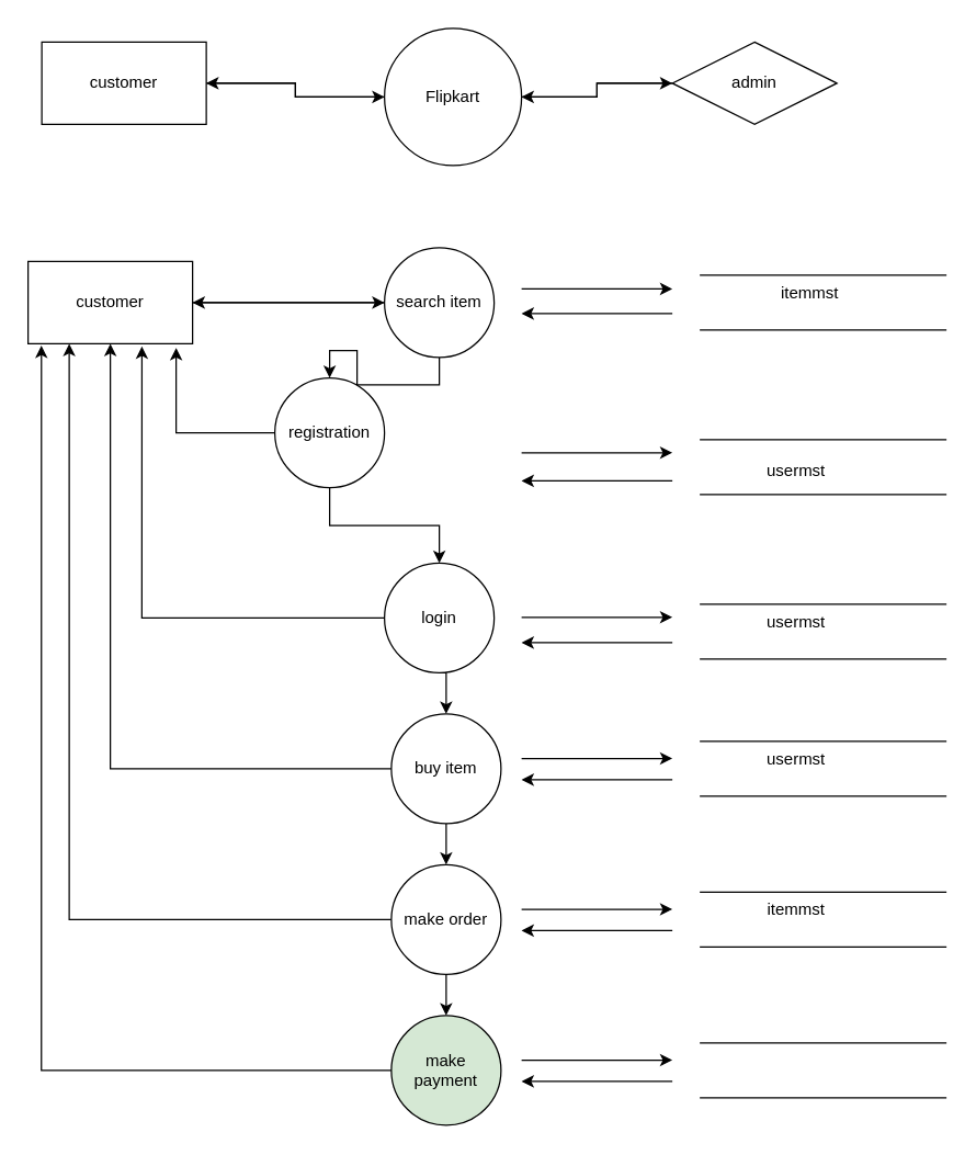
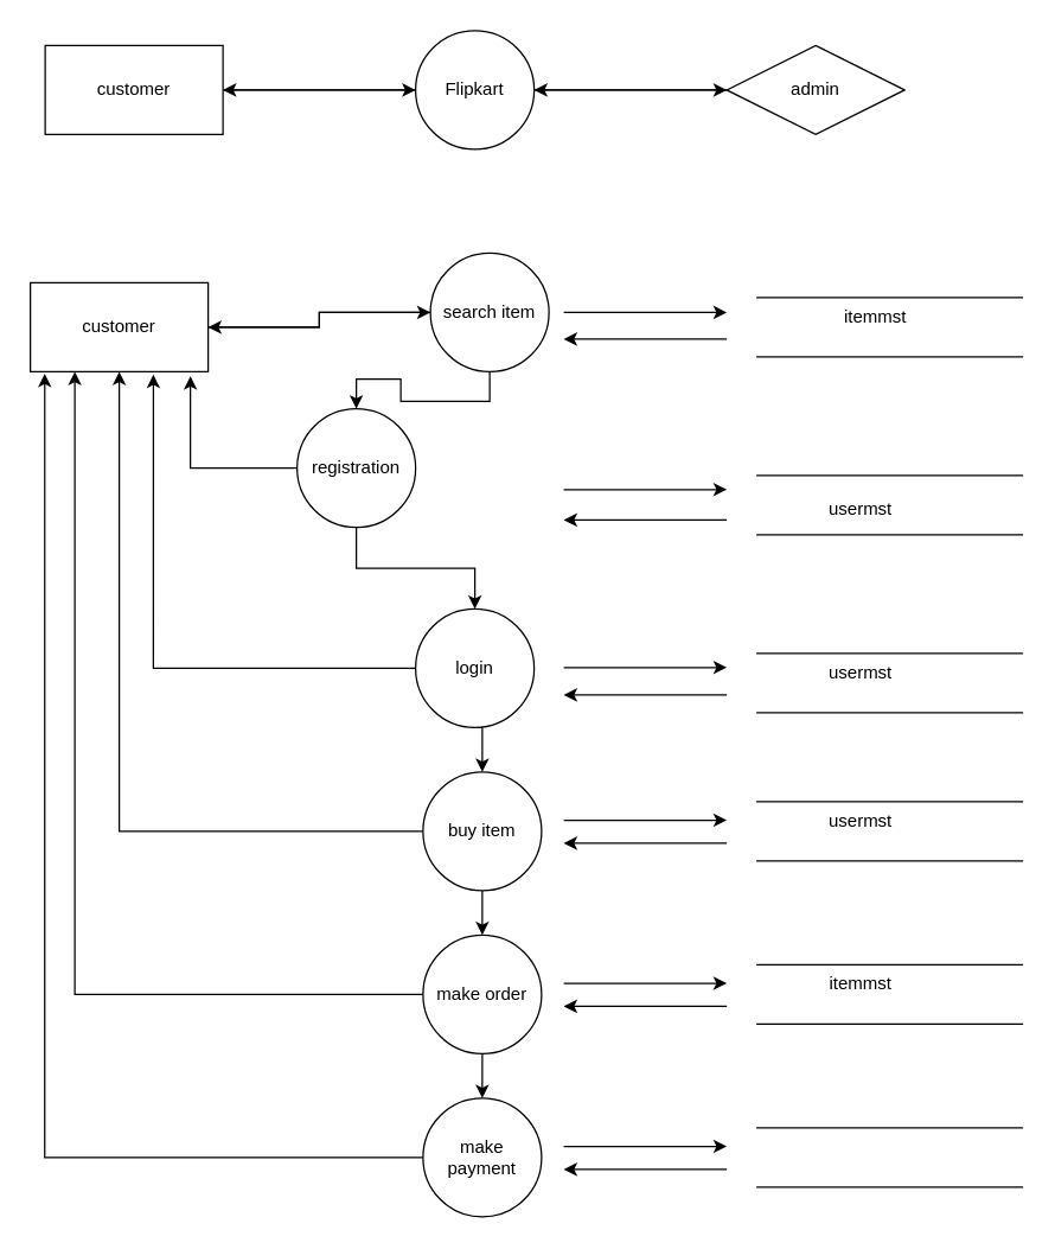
  <mxCell id="0" />
  <mxCell id="1" parent="0" />
  <mxCell id="2" value="" style="endArrow=classic;html=1;rounded=0;" parent="1" edge="1"><mxGeometry width="50" height="50" relative="1" as="geometry"><mxPoint x="380" y="210" as="sourcePoint" /><mxPoint x="490" y="210" as="targetPoint" /></mxGeometry></mxCell>
  <mxCell id="3" style="edgeStyle=orthogonalEdgeStyle;rounded=0;orthogonalLoop=1;jettySize=auto;html=1;exitX=0;exitY=0.5;exitDx=0;exitDy=0;entryX=1;entryY=0.5;entryDx=0;entryDy=0;" parent="1" source="5" target="7" edge="1"><mxGeometry relative="1" as="geometry"><mxPoint x="190" y="190" as="targetPoint" /></mxGeometry></mxCell>
  <mxCell id="4" style="edgeStyle=orthogonalEdgeStyle;rounded=0;orthogonalLoop=1;jettySize=auto;html=1;exitX=1;exitY=0.5;exitDx=0;exitDy=0;entryX=0;entryY=0.5;entryDx=0;entryDy=0;" parent="1" source="5" target="9" edge="1"><mxGeometry relative="1" as="geometry" /></mxCell>
- <mxCell id="5" value="Flipkart" style="ellipse;whiteSpace=wrap;html=1;aspect=fixed;" parent="1" vertex="1"><mxGeometry x="280" y="20" width="100" height="100" as="geometry" /></mxCell>
+ <mxCell id="5" value="Flipkart" style="ellipse;whiteSpace=wrap;html=1;aspect=fixed;" parent="1" vertex="1"><mxGeometry x="280" y="20" width="80" height="80" as="geometry" /></mxCell>
  <mxCell id="6" style="edgeStyle=orthogonalEdgeStyle;rounded=0;orthogonalLoop=1;jettySize=auto;html=1;exitX=1;exitY=0.5;exitDx=0;exitDy=0;entryX=0;entryY=0.5;entryDx=0;entryDy=0;" parent="1" source="7" target="5" edge="1"><mxGeometry relative="1" as="geometry" /></mxCell>
  <mxCell id="7" value="customer" style="rounded=0;whiteSpace=wrap;html=1;" parent="1" vertex="1"><mxGeometry x="30" y="30" width="120" height="60" as="geometry" /></mxCell>
  <mxCell id="8" style="edgeStyle=orthogonalEdgeStyle;rounded=0;orthogonalLoop=1;jettySize=auto;html=1;entryX=1;entryY=0.5;entryDx=0;entryDy=0;" parent="1" source="9" target="5" edge="1"><mxGeometry relative="1" as="geometry" /></mxCell>
  <mxCell id="9" value="admin" style="rhombus;whiteSpace=wrap;html=1;" parent="1" vertex="1"><mxGeometry x="490" y="30" width="120" height="60" as="geometry" /></mxCell>
  <mxCell id="10" style="edgeStyle=orthogonalEdgeStyle;rounded=0;orthogonalLoop=1;jettySize=auto;html=1;entryX=1;entryY=0.5;entryDx=0;entryDy=0;" parent="1" source="12" target="14" edge="1"><mxGeometry relative="1" as="geometry" /></mxCell>
  <mxCell id="11" style="edgeStyle=orthogonalEdgeStyle;rounded=0;orthogonalLoop=1;jettySize=auto;html=1;exitX=0.5;exitY=1;exitDx=0;exitDy=0;entryX=0.5;entryY=0;entryDx=0;entryDy=0;" parent="1" source="12" target="16" edge="1"><mxGeometry relative="1" as="geometry" /></mxCell>
- <mxCell id="12" value="search item" style="ellipse;whiteSpace=wrap;html=1;aspect=fixed;" parent="1" vertex="1"><mxGeometry x="280" y="180" width="80" height="80" as="geometry" /></mxCell>
+ <mxCell id="12" value="search item" style="ellipse;whiteSpace=wrap;html=1;aspect=fixed;" parent="1" vertex="1"><mxGeometry x="290" y="170" width="80" height="80" as="geometry" /></mxCell>
  <mxCell id="13" style="edgeStyle=orthogonalEdgeStyle;rounded=0;orthogonalLoop=1;jettySize=auto;html=1;exitX=1;exitY=0.5;exitDx=0;exitDy=0;entryX=0;entryY=0.5;entryDx=0;entryDy=0;" parent="1" source="14" target="12" edge="1"><mxGeometry relative="1" as="geometry" /></mxCell>
  <mxCell id="14" value="customer" style="rounded=0;whiteSpace=wrap;html=1;" parent="1" vertex="1"><mxGeometry x="20" y="190" width="120" height="60" as="geometry" /></mxCell>
  <mxCell id="15" style="edgeStyle=orthogonalEdgeStyle;rounded=0;orthogonalLoop=1;jettySize=auto;html=1;exitX=0.5;exitY=1;exitDx=0;exitDy=0;entryX=0.5;entryY=0;entryDx=0;entryDy=0;" parent="1" source="16" target="18" edge="1"><mxGeometry relative="1" as="geometry" /></mxCell>
  <mxCell id="16" value="registration" style="ellipse;whiteSpace=wrap;html=1;aspect=fixed;" parent="1" vertex="1"><mxGeometry x="200" y="275" width="80" height="80" as="geometry" /></mxCell>
  <mxCell id="17" style="edgeStyle=orthogonalEdgeStyle;rounded=0;orthogonalLoop=1;jettySize=auto;html=1;exitX=0.5;exitY=1;exitDx=0;exitDy=0;entryX=0.5;entryY=0;entryDx=0;entryDy=0;" parent="1" source="18" target="24" edge="1"><mxGeometry relative="1" as="geometry" /></mxCell>
  <mxCell id="18" value="login" style="ellipse;whiteSpace=wrap;html=1;aspect=fixed;" parent="1" vertex="1"><mxGeometry x="280" y="410" width="80" height="80" as="geometry" /></mxCell>
  <mxCell id="19" style="edgeStyle=orthogonalEdgeStyle;rounded=0;orthogonalLoop=1;jettySize=auto;html=1;exitX=0.5;exitY=1;exitDx=0;exitDy=0;entryX=0.5;entryY=0;entryDx=0;entryDy=0;" parent="1" source="21" target="25" edge="1"><mxGeometry relative="1" as="geometry" /></mxCell>
  <mxCell id="20" style="edgeStyle=orthogonalEdgeStyle;rounded=0;orthogonalLoop=1;jettySize=auto;html=1;exitX=0;exitY=0.5;exitDx=0;exitDy=0;entryX=0.25;entryY=1;entryDx=0;entryDy=0;" parent="1" source="21" target="14" edge="1"><mxGeometry relative="1" as="geometry"><mxPoint x="60" y="650" as="targetPoint" /></mxGeometry></mxCell>
  <mxCell id="21" value="make order" style="ellipse;whiteSpace=wrap;html=1;aspect=fixed;" parent="1" vertex="1"><mxGeometry x="285" y="630" width="80" height="80" as="geometry" /></mxCell>
  <mxCell id="22" style="edgeStyle=orthogonalEdgeStyle;rounded=0;orthogonalLoop=1;jettySize=auto;html=1;exitX=0.5;exitY=1;exitDx=0;exitDy=0;entryX=0.5;entryY=0;entryDx=0;entryDy=0;" parent="1" source="24" target="21" edge="1"><mxGeometry relative="1" as="geometry" /></mxCell>
  <mxCell id="23" style="edgeStyle=orthogonalEdgeStyle;rounded=0;orthogonalLoop=1;jettySize=auto;html=1;exitX=0;exitY=0.5;exitDx=0;exitDy=0;entryX=0.5;entryY=1;entryDx=0;entryDy=0;" parent="1" source="24" target="14" edge="1"><mxGeometry relative="1" as="geometry"><mxPoint x="90" y="540" as="targetPoint" /></mxGeometry></mxCell>
  <mxCell id="24" value="buy item" style="ellipse;whiteSpace=wrap;html=1;aspect=fixed;" parent="1" vertex="1"><mxGeometry x="285" y="520" width="80" height="80" as="geometry" /></mxCell>
- <mxCell id="25" value="make payment" style="ellipse;whiteSpace=wrap;html=1;aspect=fixed;fillColor=#d5e8d4;" parent="1" vertex="1"><mxGeometry x="285" y="740" width="80" height="80" as="geometry" /></mxCell>
+ <mxCell id="25" value="make payment" style="ellipse;whiteSpace=wrap;html=1;aspect=fixed;" parent="1" vertex="1"><mxGeometry x="285" y="740" width="80" height="80" as="geometry" /></mxCell>
  <mxCell id="26" style="edgeStyle=orthogonalEdgeStyle;rounded=0;orthogonalLoop=1;jettySize=auto;html=1;exitX=0;exitY=0.5;exitDx=0;exitDy=0;entryX=0.9;entryY=1.05;entryDx=0;entryDy=0;entryPerimeter=0;" parent="1" source="16" target="14" edge="1"><mxGeometry relative="1" as="geometry" /></mxCell>
  <mxCell id="27" style="edgeStyle=orthogonalEdgeStyle;rounded=0;orthogonalLoop=1;jettySize=auto;html=1;exitX=0;exitY=0.5;exitDx=0;exitDy=0;entryX=0.692;entryY=1.033;entryDx=0;entryDy=0;entryPerimeter=0;" parent="1" source="18" target="14" edge="1"><mxGeometry relative="1" as="geometry" /></mxCell>
  <mxCell id="28" style="edgeStyle=orthogonalEdgeStyle;rounded=0;orthogonalLoop=1;jettySize=auto;html=1;exitX=0;exitY=0.5;exitDx=0;exitDy=0;entryX=0.081;entryY=1.023;entryDx=0;entryDy=0;entryPerimeter=0;" parent="1" source="25" target="14" edge="1"><mxGeometry relative="1" as="geometry" /></mxCell>
  <mxCell id="29" value="" style="endArrow=none;html=1;rounded=0;" parent="1" edge="1"><mxGeometry width="50" height="50" relative="1" as="geometry"><mxPoint x="510" y="240" as="sourcePoint" /><mxPoint x="690" y="240" as="targetPoint" /></mxGeometry></mxCell>
  <mxCell id="30" value="" style="endArrow=none;html=1;rounded=0;" parent="1" edge="1"><mxGeometry width="50" height="50" relative="1" as="geometry"><mxPoint x="510" y="200" as="sourcePoint" /><mxPoint x="690" y="200" as="targetPoint" /></mxGeometry></mxCell>
  <mxCell id="31" value="itemmst" style="text;html=1;align=center;verticalAlign=middle;resizable=0;points=[];autosize=1;strokeColor=none;fillColor=none;" parent="1" vertex="1"><mxGeometry x="555" y="198" width="70" height="30" as="geometry" /></mxCell>
  <mxCell id="32" value="" style="endArrow=none;html=1;rounded=0;" parent="1" edge="1"><mxGeometry width="50" height="50" relative="1" as="geometry"><mxPoint x="510" y="360" as="sourcePoint" /><mxPoint x="690" y="360" as="targetPoint" /></mxGeometry></mxCell>
  <mxCell id="33" value="" style="endArrow=none;html=1;rounded=0;" parent="1" edge="1"><mxGeometry width="50" height="50" relative="1" as="geometry"><mxPoint x="510" y="320" as="sourcePoint" /><mxPoint x="690" y="320" as="targetPoint" /></mxGeometry></mxCell>
  <mxCell id="34" value="" style="endArrow=none;html=1;rounded=0;" parent="1" edge="1"><mxGeometry width="50" height="50" relative="1" as="geometry"><mxPoint x="510" y="690" as="sourcePoint" /><mxPoint x="690" y="690" as="targetPoint" /></mxGeometry></mxCell>
  <mxCell id="35" value="" style="endArrow=none;html=1;rounded=0;" parent="1" edge="1"><mxGeometry width="50" height="50" relative="1" as="geometry"><mxPoint x="510" y="580" as="sourcePoint" /><mxPoint x="690" y="580" as="targetPoint" /></mxGeometry></mxCell>
  <mxCell id="36" value="" style="endArrow=none;html=1;rounded=0;" parent="1" edge="1"><mxGeometry width="50" height="50" relative="1" as="geometry"><mxPoint x="510" y="650" as="sourcePoint" /><mxPoint x="690" y="650" as="targetPoint" /><Array as="points" /></mxGeometry></mxCell>
  <mxCell id="37" value="" style="endArrow=none;html=1;rounded=0;" parent="1" edge="1"><mxGeometry width="50" height="50" relative="1" as="geometry"><mxPoint x="510" y="480" as="sourcePoint" /><mxPoint x="690" y="480" as="targetPoint" /></mxGeometry></mxCell>
  <mxCell id="38" value="" style="endArrow=none;html=1;rounded=0;" parent="1" edge="1"><mxGeometry width="50" height="50" relative="1" as="geometry"><mxPoint x="510" y="540" as="sourcePoint" /><mxPoint x="690" y="540" as="targetPoint" /></mxGeometry></mxCell>
  <mxCell id="39" value="" style="endArrow=none;html=1;rounded=0;" parent="1" edge="1"><mxGeometry width="50" height="50" relative="1" as="geometry"><mxPoint x="510" y="440" as="sourcePoint" /><mxPoint x="690" y="440" as="targetPoint" /></mxGeometry></mxCell>
  <mxCell id="40" value="" style="endArrow=none;html=1;rounded=0;" parent="1" edge="1"><mxGeometry width="50" height="50" relative="1" as="geometry"><mxPoint x="510" y="760" as="sourcePoint" /><mxPoint x="690" y="760" as="targetPoint" /><Array as="points" /></mxGeometry></mxCell>
  <mxCell id="41" value="" style="endArrow=none;html=1;rounded=0;" parent="1" edge="1"><mxGeometry width="50" height="50" relative="1" as="geometry"><mxPoint x="510" y="800" as="sourcePoint" /><mxPoint x="690" y="800" as="targetPoint" /><Array as="points" /></mxGeometry></mxCell>
  <mxCell id="42" value="itemmst" style="text;html=1;align=center;verticalAlign=middle;resizable=0;points=[];autosize=1;strokeColor=none;fillColor=none;" parent="1" vertex="1"><mxGeometry x="545" y="648" width="70" height="30" as="geometry" /></mxCell>
  <mxCell id="43" value="usermst" style="text;html=1;align=center;verticalAlign=middle;resizable=0;points=[];autosize=1;strokeColor=none;fillColor=none;" parent="1" vertex="1"><mxGeometry x="545" y="538" width="70" height="30" as="geometry" /></mxCell>
  <mxCell id="44" value="usermst" style="text;html=1;align=center;verticalAlign=middle;resizable=0;points=[];autosize=1;strokeColor=none;fillColor=none;" parent="1" vertex="1"><mxGeometry x="545" y="438" width="70" height="30" as="geometry" /></mxCell>
  <mxCell id="45" value="usermst" style="text;html=1;align=center;verticalAlign=middle;resizable=0;points=[];autosize=1;strokeColor=none;fillColor=none;" parent="1" vertex="1"><mxGeometry x="545" y="328" width="70" height="30" as="geometry" /></mxCell>
  <mxCell id="46" value="" style="endArrow=classic;html=1;rounded=0;" parent="1" edge="1"><mxGeometry width="50" height="50" relative="1" as="geometry"><mxPoint x="380" y="662.5" as="sourcePoint" /><mxPoint x="490" y="662.5" as="targetPoint" /></mxGeometry></mxCell>
  <mxCell id="47" value="" style="endArrow=classic;html=1;rounded=0;" parent="1" edge="1"><mxGeometry width="50" height="50" relative="1" as="geometry"><mxPoint x="380" y="772.5" as="sourcePoint" /><mxPoint x="490" y="772.5" as="targetPoint" /></mxGeometry></mxCell>
  <mxCell id="48" value="" style="endArrow=classic;html=1;rounded=0;" parent="1" edge="1"><mxGeometry width="50" height="50" relative="1" as="geometry"><mxPoint x="380" y="552.5" as="sourcePoint" /><mxPoint x="490" y="552.5" as="targetPoint" /></mxGeometry></mxCell>
  <mxCell id="49" value="" style="endArrow=classic;html=1;rounded=0;" parent="1" edge="1"><mxGeometry width="50" height="50" relative="1" as="geometry"><mxPoint x="380" y="449.5" as="sourcePoint" /><mxPoint x="490" y="449.5" as="targetPoint" /></mxGeometry></mxCell>
  <mxCell id="50" value="" style="endArrow=classic;html=1;rounded=0;" parent="1" edge="1"><mxGeometry width="50" height="50" relative="1" as="geometry"><mxPoint x="380" y="329.5" as="sourcePoint" /><mxPoint x="490" y="329.5" as="targetPoint" /><Array as="points"><mxPoint x="430" y="329.5" /></Array></mxGeometry></mxCell>
  <mxCell id="51" value="" style="endArrow=classic;html=1;rounded=0;" parent="1" edge="1"><mxGeometry width="50" height="50" relative="1" as="geometry"><mxPoint x="490" y="350" as="sourcePoint" /><mxPoint x="380" y="350" as="targetPoint" /></mxGeometry></mxCell>
  <mxCell id="52" value="" style="endArrow=classic;html=1;rounded=0;" parent="1" edge="1"><mxGeometry width="50" height="50" relative="1" as="geometry"><mxPoint x="490" y="228" as="sourcePoint" /><mxPoint x="380" y="228" as="targetPoint" /></mxGeometry></mxCell>
  <mxCell id="53" value="" style="endArrow=classic;html=1;rounded=0;" parent="1" edge="1"><mxGeometry width="50" height="50" relative="1" as="geometry"><mxPoint x="490" y="468" as="sourcePoint" /><mxPoint x="380" y="468" as="targetPoint" /></mxGeometry></mxCell>
  <mxCell id="54" value="" style="endArrow=classic;html=1;rounded=0;" parent="1" edge="1"><mxGeometry width="50" height="50" relative="1" as="geometry"><mxPoint x="490" y="568" as="sourcePoint" /><mxPoint x="380" y="568" as="targetPoint" /></mxGeometry></mxCell>
  <mxCell id="55" value="" style="endArrow=classic;html=1;rounded=0;" parent="1" edge="1"><mxGeometry width="50" height="50" relative="1" as="geometry"><mxPoint x="490" y="678" as="sourcePoint" /><mxPoint x="380" y="678" as="targetPoint" /></mxGeometry></mxCell>
  <mxCell id="56" value="" style="endArrow=classic;html=1;rounded=0;" parent="1" edge="1"><mxGeometry width="50" height="50" relative="1" as="geometry"><mxPoint x="490" y="788" as="sourcePoint" /><mxPoint x="380" y="788" as="targetPoint" /></mxGeometry></mxCell>
